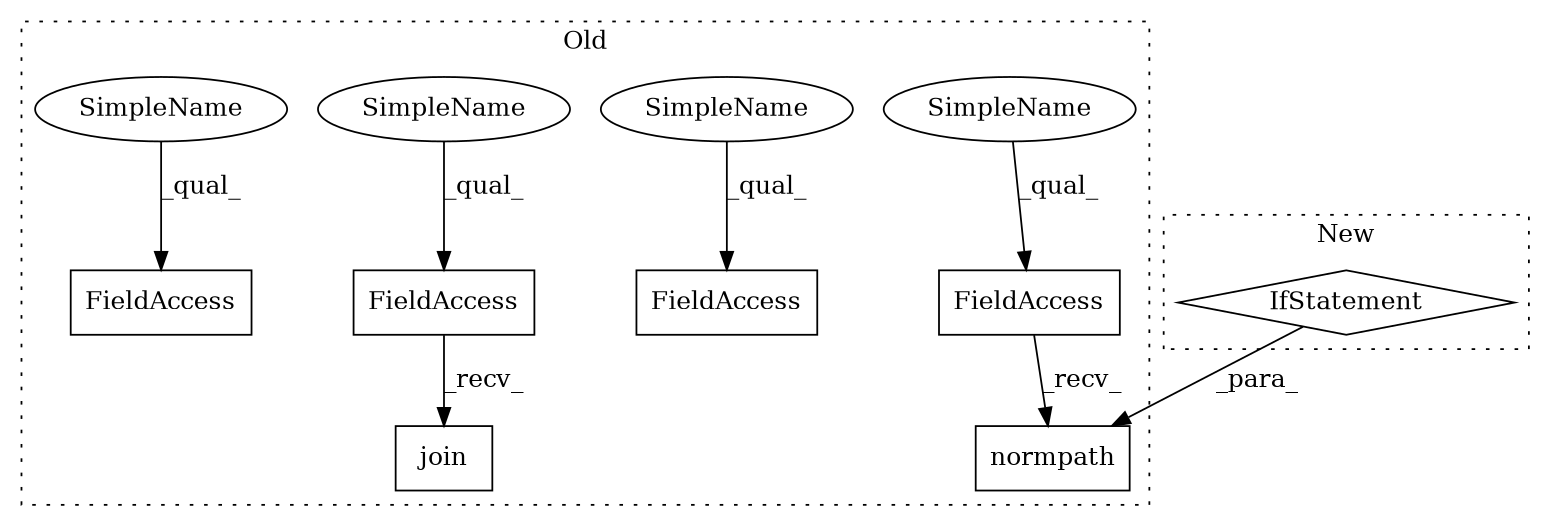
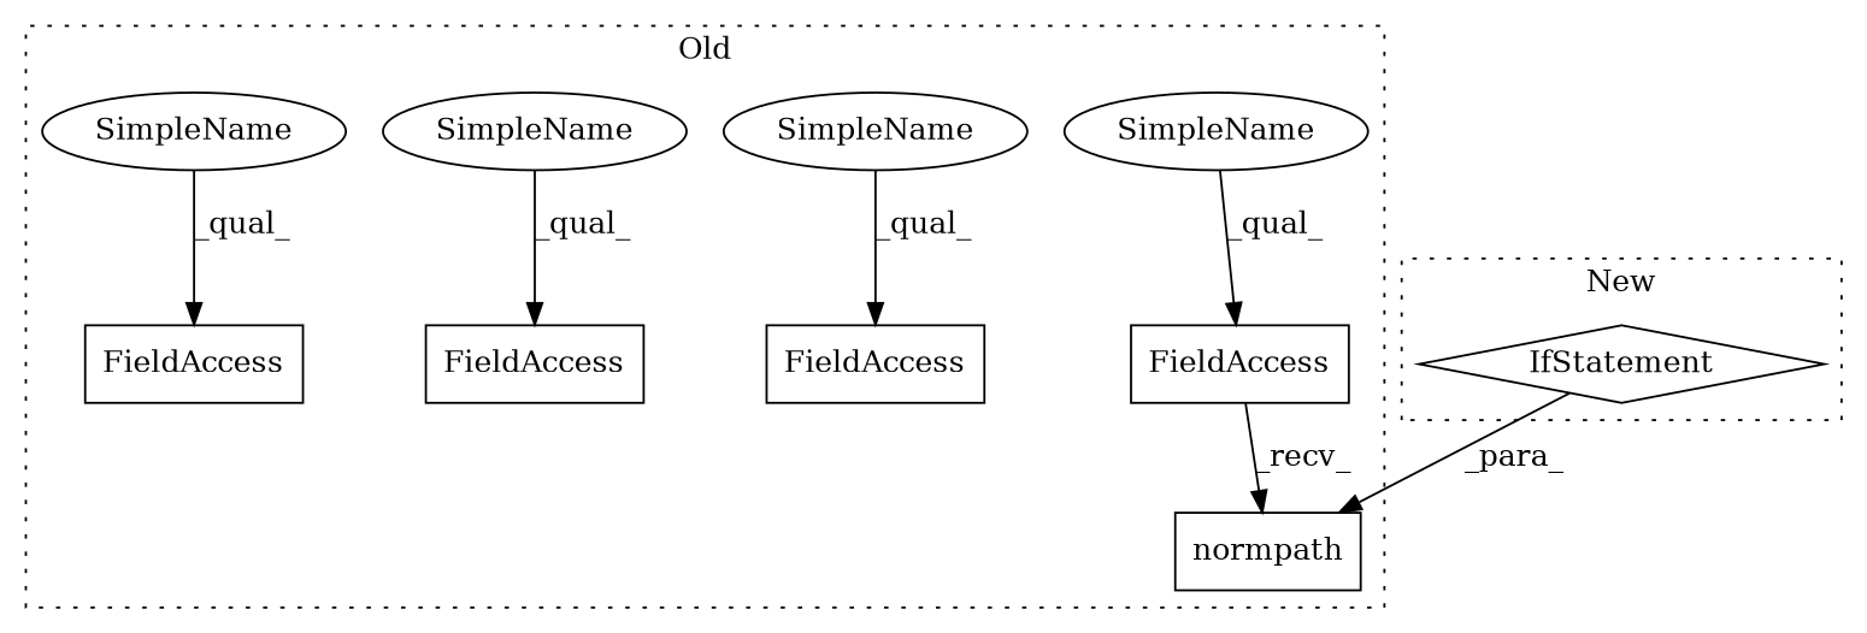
  digraph {
    node [a=22 l=7 s=9469 shape=box]
    n1 [a=32 l="9,1" label=normpath s="9477,9514"]
    n2 [label=FieldAccess]
    n3 [label=FieldAccess s=9486]
-   n4 [a=32 l="5,1" label=join s="9494,9513"]
    n5 [label=FieldAccess s=9423]
    n6 [label=FieldAccess s=9185]
    n7 [a=42 l=2 label=SimpleName s=9486 shape=ellipse]
    n8 [a=42 l=2 label=SimpleName s=9185 shape=ellipse]
    n9 [a=42 l=2 label=SimpleName shape=ellipse]
    n10 [a=42 l=2 label=SimpleName s=9423 shape=ellipse]
    n11 [a=25 l=24 label=IfStatement s=9228 shape=diamond]
    subgraph cluster_1 {
      label=Old
      style=dotted
      n1
      n2
      n3
-     n4
      n5
      n6
      n7
      n8
      n9
      n10
    }
    subgraph cluster_2 {
      label=New
      style=dotted
      n11
    }
    n2 -> n1 [label=_recv_]
-   n3 -> n4 [label=_recv_]
    n7 -> n3 [label=_qual_]
    n8 -> n6 [label=_qual_]
    n9 -> n2 [label=_qual_]
    n10 -> n5 [label=_qual_]
    n11 -> n1 [label=_para_]
  }
